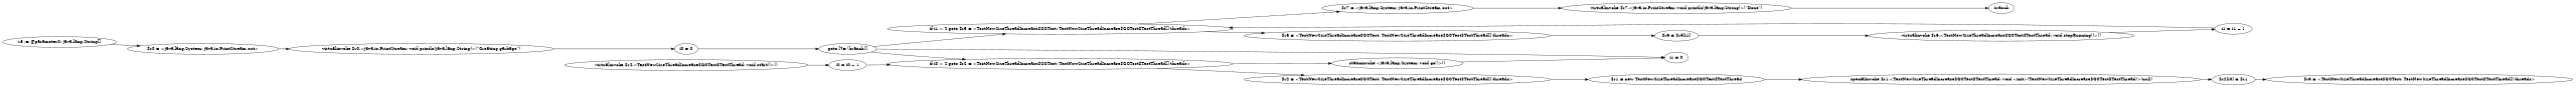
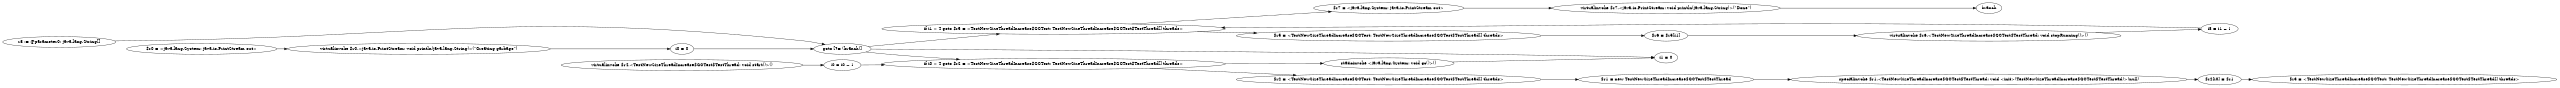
  digraph {
    rankdir=LR
    "r8 := @parameter0: java.lang.String[]"
    "$r0 = <java.lang.System: java.io.PrintStream out>"
    "virtualinvoke $r0.<java.io.PrintStream: void println(java.lang.String)>(\"Creating garbage\")"
    "i0 = 0"
    "goto [?= (branch)]"
    "if i0 < 4 goto $r2 = <TestNewSizeThreadIncrease$GCTest: TestNewSizeThreadIncrease$GCTest$TestThread[] threads>"
    "if i1 < 4 goto $r5 = <TestNewSizeThreadIncrease$GCTest: TestNewSizeThreadIncrease$GCTest$TestThread[] threads>"
    "i1 = 0"
    "$r2 = <TestNewSizeThreadIncrease$GCTest: TestNewSizeThreadIncrease$GCTest$TestThread[] threads>"
    "staticinvoke <java.lang.System: void gc()>()"
    "$r5 = <TestNewSizeThreadIncrease$GCTest: TestNewSizeThreadIncrease$GCTest$TestThread[] threads>"
    "$r7 = <java.lang.System: java.io.PrintStream out>"
    "$r1 = new TestNewSizeThreadIncrease$GCTest$TestThread"
    "specialinvoke $r1.<TestNewSizeThreadIncrease$GCTest$TestThread: void <init>(TestNewSizeThreadIncrease$GCTest$TestThread)>(null)"
    "$r2[i0] = $r1"
    "$r3 = <TestNewSizeThreadIncrease$GCTest: TestNewSizeThreadIncrease$GCTest$TestThread[] threads>"
    "virtualinvoke $r4.<TestNewSizeThreadIncrease$GCTest$TestThread: void start()>()"
    "i0 = i0 + 1"
    "$r6 = $r5[i1]"
    "virtualinvoke $r6.<TestNewSizeThreadIncrease$GCTest$TestThread: void stopRunning()>()"
-   "i1 = i1 + 1"
+   "i1 = i1 + 1" [label="i8 = i1 + 1"]
    "virtualinvoke $r7.<java.io.PrintStream: void println(java.lang.String)>(\"Done\")"
    n23 [label=branch]
-   "r8 := @parameter0: java.lang.String[]" -> "$r0 = <java.lang.System: java.io.PrintStream out>"
+   "r8 := @parameter0: java.lang.String[]" -> "goto [?= (branch)]"
    "$r0 = <java.lang.System: java.io.PrintStream out>" -> "virtualinvoke $r0.<java.io.PrintStream: void println(java.lang.String)>(\"Creating garbage\")"
    "virtualinvoke $r0.<java.io.PrintStream: void println(java.lang.String)>(\"Creating garbage\")" -> "i0 = 0"
    "i0 = 0" -> "goto [?= (branch)]"
    "goto [?= (branch)]" -> "if i0 < 4 goto $r2 = <TestNewSizeThreadIncrease$GCTest: TestNewSizeThreadIncrease$GCTest$TestThread[] threads>"
    "goto [?= (branch)]" -> "if i1 < 4 goto $r5 = <TestNewSizeThreadIncrease$GCTest: TestNewSizeThreadIncrease$GCTest$TestThread[] threads>"
    "goto [?= (branch)]" -> "i1 = 0"
    "if i0 < 4 goto $r2 = <TestNewSizeThreadIncrease$GCTest: TestNewSizeThreadIncrease$GCTest$TestThread[] threads>" -> "$r2 = <TestNewSizeThreadIncrease$GCTest: TestNewSizeThreadIncrease$GCTest$TestThread[] threads>"
    "if i0 < 4 goto $r2 = <TestNewSizeThreadIncrease$GCTest: TestNewSizeThreadIncrease$GCTest$TestThread[] threads>" -> "staticinvoke <java.lang.System: void gc()>()"
    "if i1 < 4 goto $r5 = <TestNewSizeThreadIncrease$GCTest: TestNewSizeThreadIncrease$GCTest$TestThread[] threads>" -> "$r5 = <TestNewSizeThreadIncrease$GCTest: TestNewSizeThreadIncrease$GCTest$TestThread[] threads>"
    "if i1 < 4 goto $r5 = <TestNewSizeThreadIncrease$GCTest: TestNewSizeThreadIncrease$GCTest$TestThread[] threads>" -> "$r7 = <java.lang.System: java.io.PrintStream out>"
    "$r2 = <TestNewSizeThreadIncrease$GCTest: TestNewSizeThreadIncrease$GCTest$TestThread[] threads>" -> "$r1 = new TestNewSizeThreadIncrease$GCTest$TestThread"
    "staticinvoke <java.lang.System: void gc()>()" -> "i1 = 0"
    "$r5 = <TestNewSizeThreadIncrease$GCTest: TestNewSizeThreadIncrease$GCTest$TestThread[] threads>" -> "$r6 = $r5[i1]"
    "$r7 = <java.lang.System: java.io.PrintStream out>" -> "virtualinvoke $r7.<java.io.PrintStream: void println(java.lang.String)>(\"Done\")"
    "$r1 = new TestNewSizeThreadIncrease$GCTest$TestThread" -> "specialinvoke $r1.<TestNewSizeThreadIncrease$GCTest$TestThread: void <init>(TestNewSizeThreadIncrease$GCTest$TestThread)>(null)"
    "specialinvoke $r1.<TestNewSizeThreadIncrease$GCTest$TestThread: void <init>(TestNewSizeThreadIncrease$GCTest$TestThread)>(null)" -> "$r2[i0] = $r1"
    "$r2[i0] = $r1" -> "$r3 = <TestNewSizeThreadIncrease$GCTest: TestNewSizeThreadIncrease$GCTest$TestThread[] threads>"
    "virtualinvoke $r4.<TestNewSizeThreadIncrease$GCTest$TestThread: void start()>()" -> "i0 = i0 + 1"
    "i0 = i0 + 1" -> "if i0 < 4 goto $r2 = <TestNewSizeThreadIncrease$GCTest: TestNewSizeThreadIncrease$GCTest$TestThread[] threads>"
    "$r6 = $r5[i1]" -> "virtualinvoke $r6.<TestNewSizeThreadIncrease$GCTest$TestThread: void stopRunning()>()"
    "virtualinvoke $r6.<TestNewSizeThreadIncrease$GCTest$TestThread: void stopRunning()>()" -> "i1 = i1 + 1"
    "i1 = i1 + 1" -> "if i1 < 4 goto $r5 = <TestNewSizeThreadIncrease$GCTest: TestNewSizeThreadIncrease$GCTest$TestThread[] threads>"
    "virtualinvoke $r7.<java.io.PrintStream: void println(java.lang.String)>(\"Done\")" -> n23
  }
